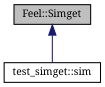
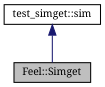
  digraph {
    fontname="Noto Serif"
    node [color=black fontname="Noto Serif" fontsize=10 shape=record style=filled]
    n1 [fillcolor=grey75 fontcolor=black height=0.2 label="Feel::Simget" width=0.4]
    n2 [fillcolor=white height=0.2 label="test_simget::sim" width=0.4]
-   n1 -> n2 [color=midnightblue dir=back fontname="Noto Serif" fontsize=10 labelfontname=Helvetica labelfontsize=10 style=solid]
+   n2 -> n1 [color=midnightblue dir=back fontname="Noto Serif" fontsize=10 labelfontname=Helvetica labelfontsize=10 style=solid]
  }
